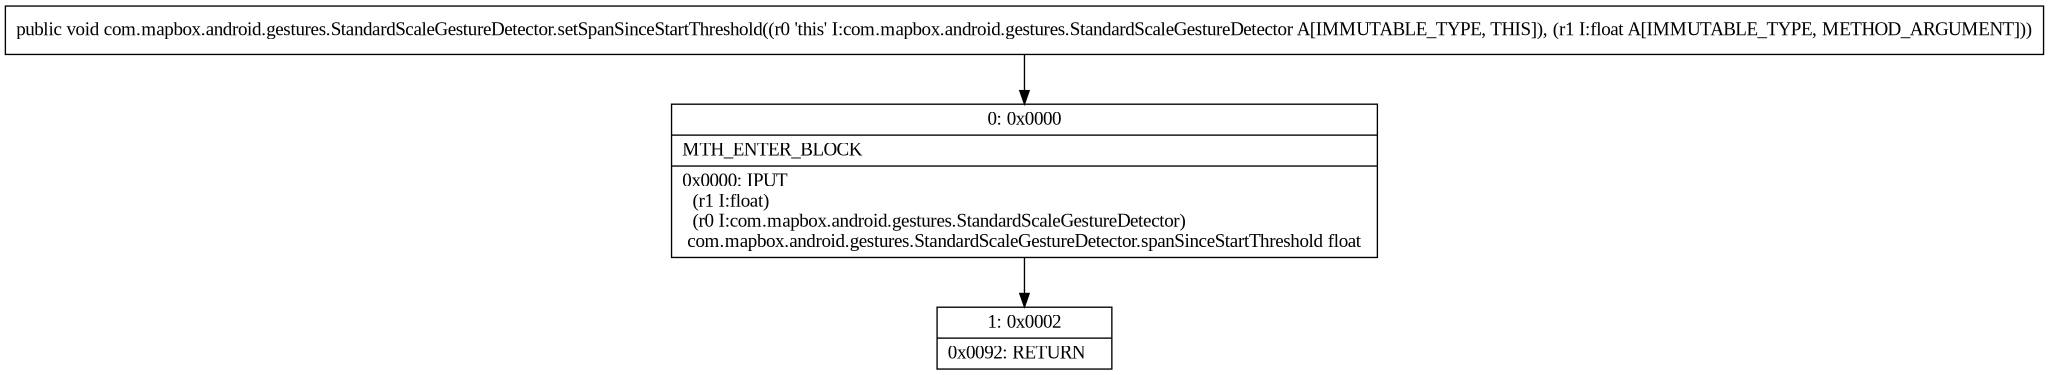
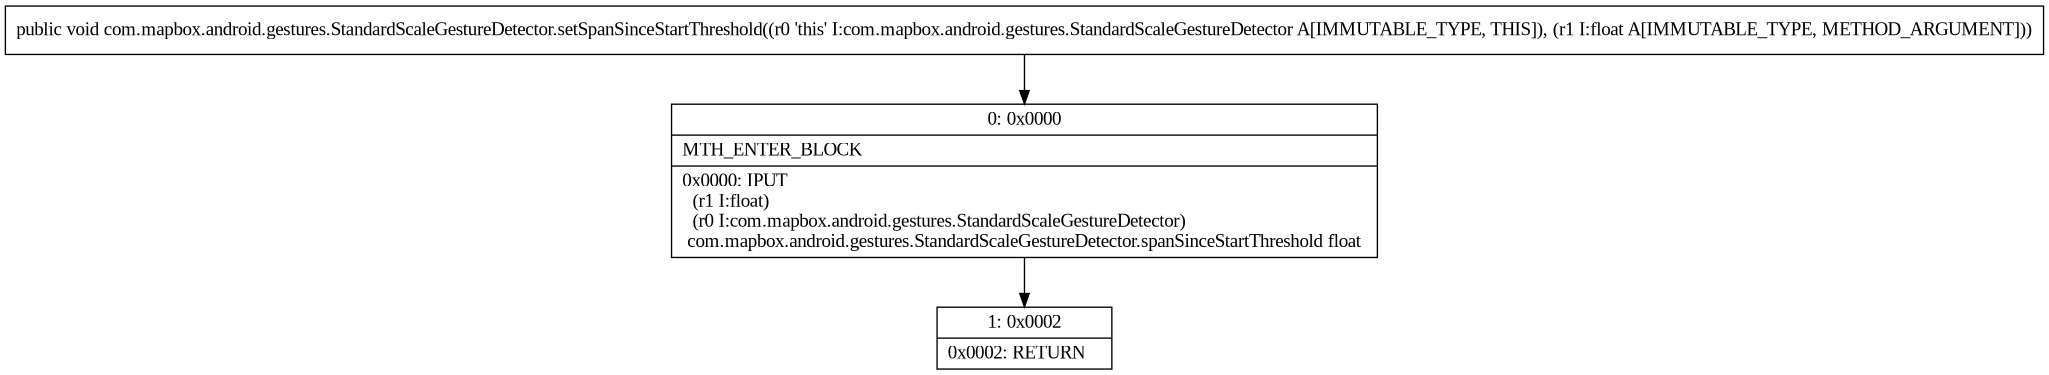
  digraph {
    fontname="Liberation Serif"
    node [shape=record fontname="Liberation Serif"]
    edge [fontname="Liberation Serif"]
    n1 [label="{0\:\ 0x0000|MTH_ENTER_BLOCK\l|0x0000: IPUT  \l  (r1 I:float)\l  (r0 I:com.mapbox.android.gestures.StandardScaleGestureDetector)\l com.mapbox.android.gestures.StandardScaleGestureDetector.spanSinceStartThreshold float \l}"]
-   n2 [label="{1\:\ 0x0002|0x0092: RETURN   \l}"]
+   n2 [label="{1\:\ 0x0002|0x0002: RETURN   \l}"]
    n3 [label="{public void com.mapbox.android.gestures.StandardScaleGestureDetector.setSpanSinceStartThreshold((r0 'this' I:com.mapbox.android.gestures.StandardScaleGestureDetector A[IMMUTABLE_TYPE, THIS]), (r1 I:float A[IMMUTABLE_TYPE, METHOD_ARGUMENT])) }"]
    n1 -> n2
    n3 -> n1
  }
